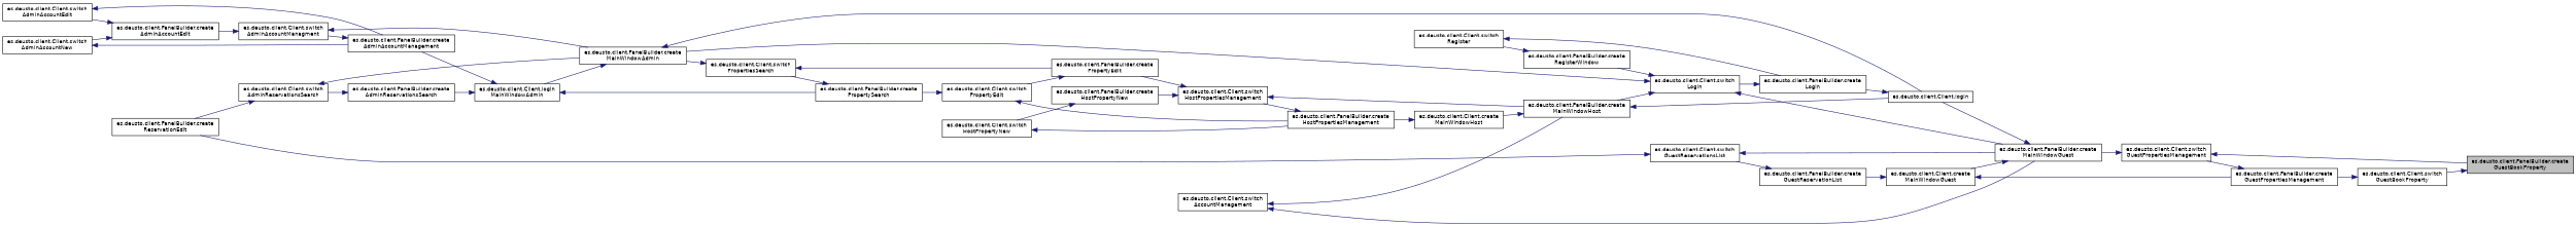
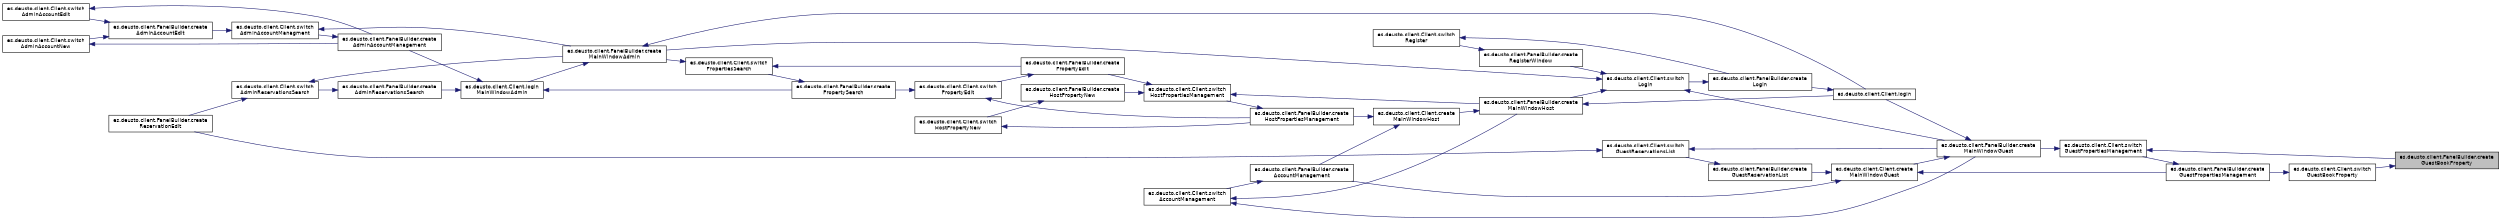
  digraph {
    rankdir=RL
    node [color=black fillcolor=white fontname=Helvetica fontsize=10 shape=record style=filled]
    edge [color=midnightblue dir=back fontname=Helvetica fontsize=10 labelfontname=Helvetica labelfontsize=10 style=solid]
    n1 [fillcolor=grey75 fontcolor=black height=0.2 label="es.deusto.client.PanelBuilder.create\lGuestBookProperty" width=0.4]
    n2 [height=0.2 label="es.deusto.client.Client.switch\lGuestBookProperty" width=0.4]
    n3 [height=0.2 label="es.deusto.client.PanelBuilder.create\lGuestPropertiesManagement" width=0.4]
    n4 [height=0.2 label="es.deusto.client.Client.switch\lGuestPropertiesManagement" width=0.4]
    n5 [height=0.2 label="es.deusto.client.PanelBuilder.create\lMainWindowGuest" width=0.4]
    n6 [height=0.2 label="es.deusto.client.Client.login" width=0.4]
    n7 [height=0.2 label="es.deusto.client.Client.create\lMainWindowGuest" width=0.4]
    n8 [height=0.2 label="es.deusto.client.PanelBuilder.create\lLogin" width=0.4]
+   n9 [height=0.2 label="es.deusto.client.PanelBuilder.create\lAccountManagement" width=0.4]
    n10 [height=0.2 label="es.deusto.client.PanelBuilder.create\lGuestReservationList" width=0.4]
    n11 [height=0.2 label="es.deusto.client.Client.switch\lLogin" width=0.4]
    n12 [height=0.2 label="es.deusto.client.PanelBuilder.create\lRegisterWindow" width=0.4]
    n13 [height=0.2 label="es.deusto.client.PanelBuilder.create\lMainWindowAdmin" width=0.4]
    n14 [height=0.2 label="es.deusto.client.PanelBuilder.create\lMainWindowHost" width=0.4]
    n15 [height=0.2 label="es.deusto.client.Client.switch\lRegister" width=0.4]
    n16 [height=0.2 label="es.deusto.client.Client.login\lMainWindowAdmin" width=0.4]
    n17 [height=0.2 label="es.deusto.client.Client.create\lMainWindowHost" width=0.4]
    n18 [height=0.2 label="es.deusto.client.PanelBuilder.create\lPropertySearch" width=0.4]
    n19 [height=0.2 label="es.deusto.client.PanelBuilder.create\lAdminAccountManagement" width=0.4]
    n20 [height=0.2 label="es.deusto.client.PanelBuilder.create\lAdminReservationsSearch" width=0.4]
    n21 [height=0.2 label="es.deusto.client.Client.switch\lPropertiesSearch" width=0.4]
    n22 [height=0.2 label="es.deusto.client.Client.switch\lAdminAccountManagment" width=0.4]
    n23 [height=0.2 label="es.deusto.client.Client.switch\lAdminReservationsSearch" width=0.4]
    n24 [height=0.2 label="es.deusto.client.PanelBuilder.create\lPropertyEdit" width=0.4]
    n25 [height=0.2 label="es.deusto.client.Client.switch\lPropertyEdit" width=0.4]
    n26 [height=0.2 label="es.deusto.client.PanelBuilder.create\lHostPropertiesManagement" width=0.4]
    n27 [height=0.2 label="es.deusto.client.Client.switch\lHostPropertiesManagement" width=0.4]
    n28 [height=0.2 label="es.deusto.client.PanelBuilder.create\lHostPropertyNew" width=0.4]
    n29 [height=0.2 label="es.deusto.client.Client.switch\lHostPropertyNew" width=0.4]
    n30 [height=0.2 label="es.deusto.client.Client.switch\lAccountManagement" width=0.4]
    n31 [height=0.2 label="es.deusto.client.PanelBuilder.create\lAdminAccountEdit" width=0.4]
    n32 [height=0.2 label="es.deusto.client.Client.switch\lAdminAccountEdit" width=0.4]
    n33 [height=0.2 label="es.deusto.client.Client.switch\lAdminAccountNew" width=0.4]
    n34 [height=0.2 label="es.deusto.client.PanelBuilder.create\lReservationEdit" width=0.4]
    n35 [height=0.2 label="es.deusto.client.Client.switch\lGuestReservationsList" width=0.4]
    n1 -> n2
    n2 -> n3
    n3 -> n4
    n4 -> n1
    n4 -> n5
    n5 -> n6
    n5 -> n7
    n6 -> n8
    n7 -> n3
+   n7 -> n9
    n7 -> n10
    n8 -> n11
+   n9 -> n30
    n10 -> n35
    n11 -> n5
    n11 -> n12
    n11 -> n13
    n11 -> n14
    n12 -> n15
    n13 -> n6
    n13 -> n16
    n14 -> n6
    n14 -> n17
    n15 -> n8
    n16 -> n18
    n16 -> n19
    n16 -> n20
+   n17 -> n9
    n17 -> n26
    n18 -> n21
    n19 -> n22
    n20 -> n23
    n21 -> n13
    n21 -> n24
    n22 -> n13
    n22 -> n31
    n23 -> n13
    n23 -> n34
    n24 -> n25
    n25 -> n18
    n25 -> n26
    n26 -> n27
    n27 -> n14
    n27 -> n24
    n27 -> n28
    n28 -> n29
    n29 -> n26
    n30 -> n5
    n30 -> n14
    n31 -> n32
    n31 -> n33
    n32 -> n19
    n33 -> n19
    n35 -> n5
    n35 -> n34
  }
